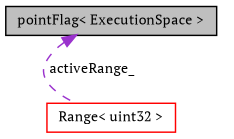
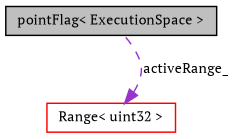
  digraph {
    fontname="PT Serif"
    node [fontname="PT Serif" fontsize=10 shape=record style=filled]
    n1 [color=black fillcolor=grey75 fontcolor=black height=0.2 label="pointFlag\< ExecutionSpace \>" width=0.4]
    n2 [color=red fillcolor=white height=0.2 label="Range\< uint32 \>" width=0.4]
-   n1 -> n2 [color=darkorchid3 dir=back fontname="PT Serif" fontsize=10 label=" activeRange_" labelfontname=Helvetica labelfontsize=10 style=dashed]
+   n2 -> n1 [color=darkorchid3 dir=back fontname="PT Serif" fontsize=10 label=" activeRange_" labelfontname=Helvetica labelfontsize=10 style=dashed]
  }
